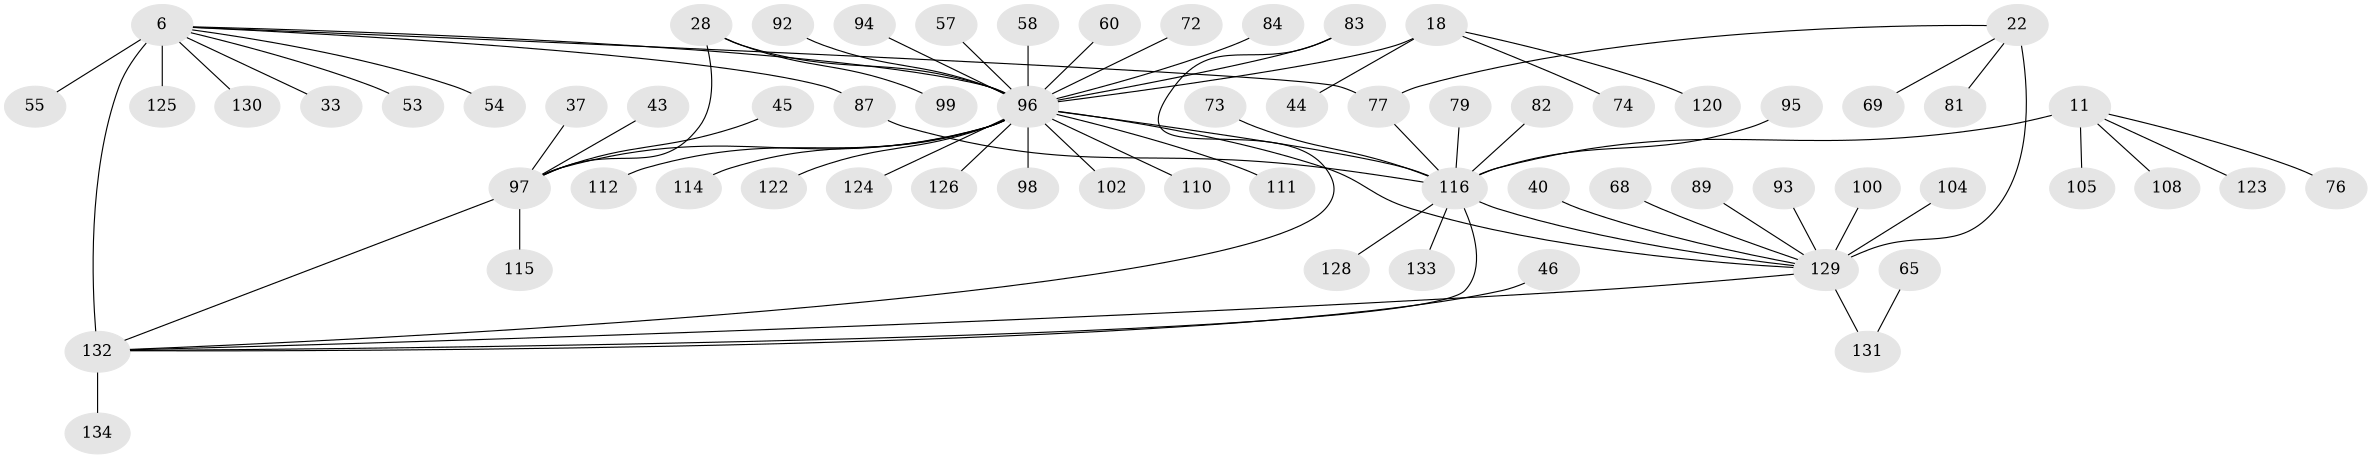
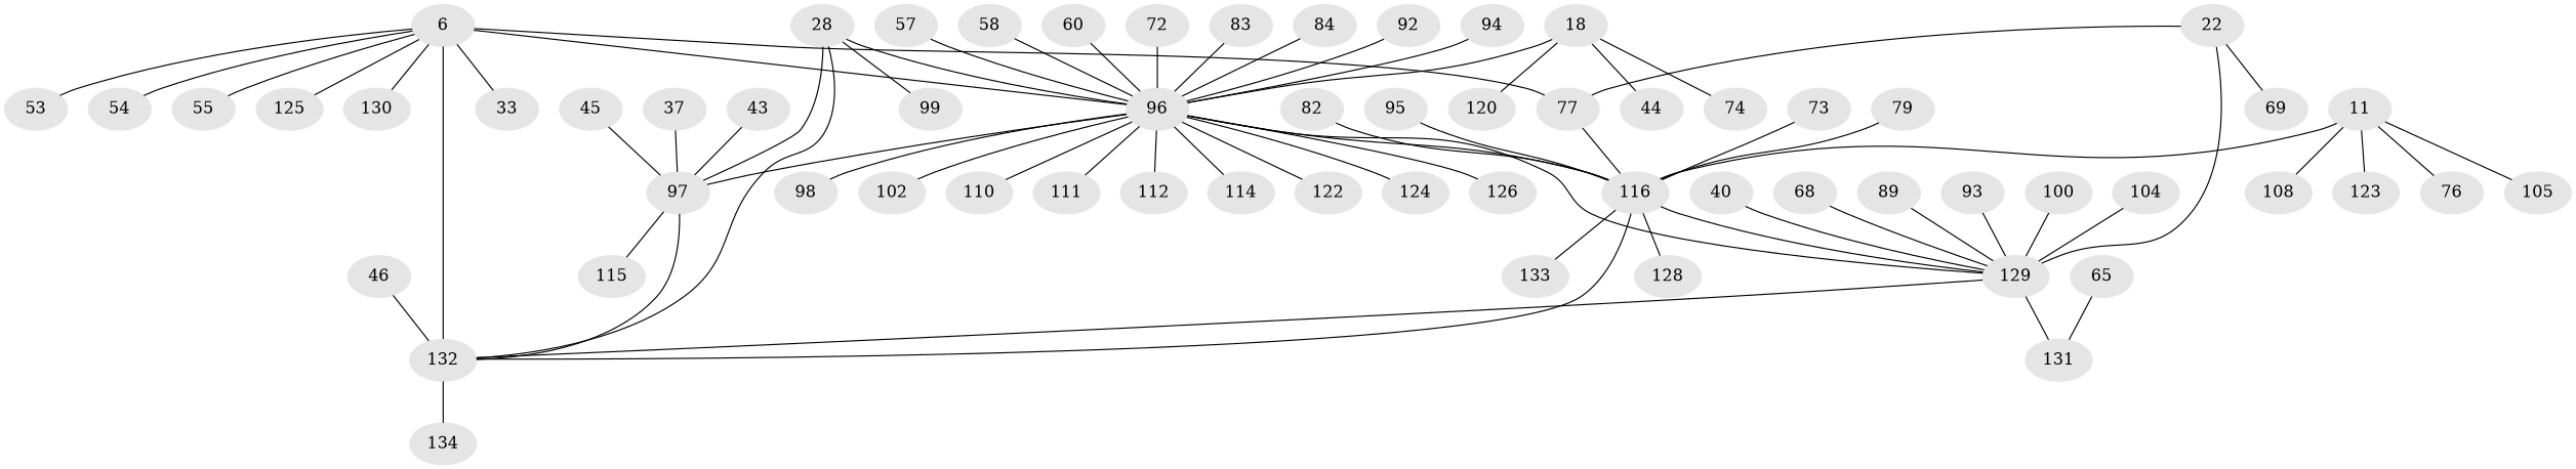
  graph {
    node [color=gray90 style=filled]
    6 [super="+4"]
    33
    53
    54
    55
    77 [super="+64"]
-   87
    96 [super="+63+86+14+66+35+82+31+41+42+47"]
    125
    130
    132 [super="+3+118+101+106+107+113+119+5"]
    116 [super="+12+50+10+52+56"]
    129 [super="+24+38"]
    97 [super="+32"]
    98
    102 [super="+88"]
    110 [super="+103+109"]
    111
    112
    114
    122
    124
    126
    134 [super="+62"]
    11 [super="+9"]
    76
    105
    108 [super="+90"]
    123
    128
    133 [super="+117"]
    18 [super="+15"]
    44
    74 [super="+61"]
    120
    22 [super="+20"]
    69
-   81
    131
    28 [super="+26"]
    99
    115
    37
    40
    43
    45
    46
    57
    58
    60 [super="+51"]
    65
    68
    72
    73
    79 [super="+70"]
    83 [super="+49"]
    84
    n58 [label=82]
    89
    92
    93
    94
    95
    100 [super="+71"]
    104
    6 -- 33
    6 -- 53
    6 -- 54
    6 -- 55
    6 -- 77
-   6 -- 87
    6 -- 96 [weight=4]
    6 -- 125
    6 -- 130
    6 -- 132 [weight=9]
    77 -- 116
-   87 -- 116
    96 -- 116 [weight=2]
    96 -- 129 [weight=2]
    96 -- 97 [weight=4]
    96 -- 98
    96 -- 102
    96 -- 110
    96 -- 111
    96 -- 112
    96 -- 114
    96 -- 122
    96 -- 124
    96 -- 126
    132 -- 134
    116 -- 132 [weight=2]
    116 -- 129 [weight=2]
    116 -- 128
    116 -- 133
    129 -- 132 [weight=2]
    129 -- 131
    97 -- 132
    97 -- 115
    11 -- 116 [weight=8]
    11 -- 76
    11 -- 105
    11 -- 108
    11 -- 123
    18 -- 96 [weight=9]
    18 -- 44
    18 -- 74
    18 -- 120
    22 -- 77
    22 -- 129 [weight=8]
    22 -- 69
-   22 -- 81
    28 -- 96 [weight=5]
-   83 -- 132
+   28 -- 132
    28 -- 97 [weight=4]
    28 -- 99
    37 -- 97
    40 -- 129
    43 -- 97
    45 -- 97
    46 -- 132
    57 -- 96
    58 -- 96
    60 -- 96
    65 -- 131
    68 -- 129
    72 -- 96
    73 -- 116
    79 -- 116
    83 -- 96
    84 -- 96
    n58 -- 116
    89 -- 129
    92 -- 96
    93 -- 129
    94 -- 96
    95 -- 116
    100 -- 129
    104 -- 129
  }
